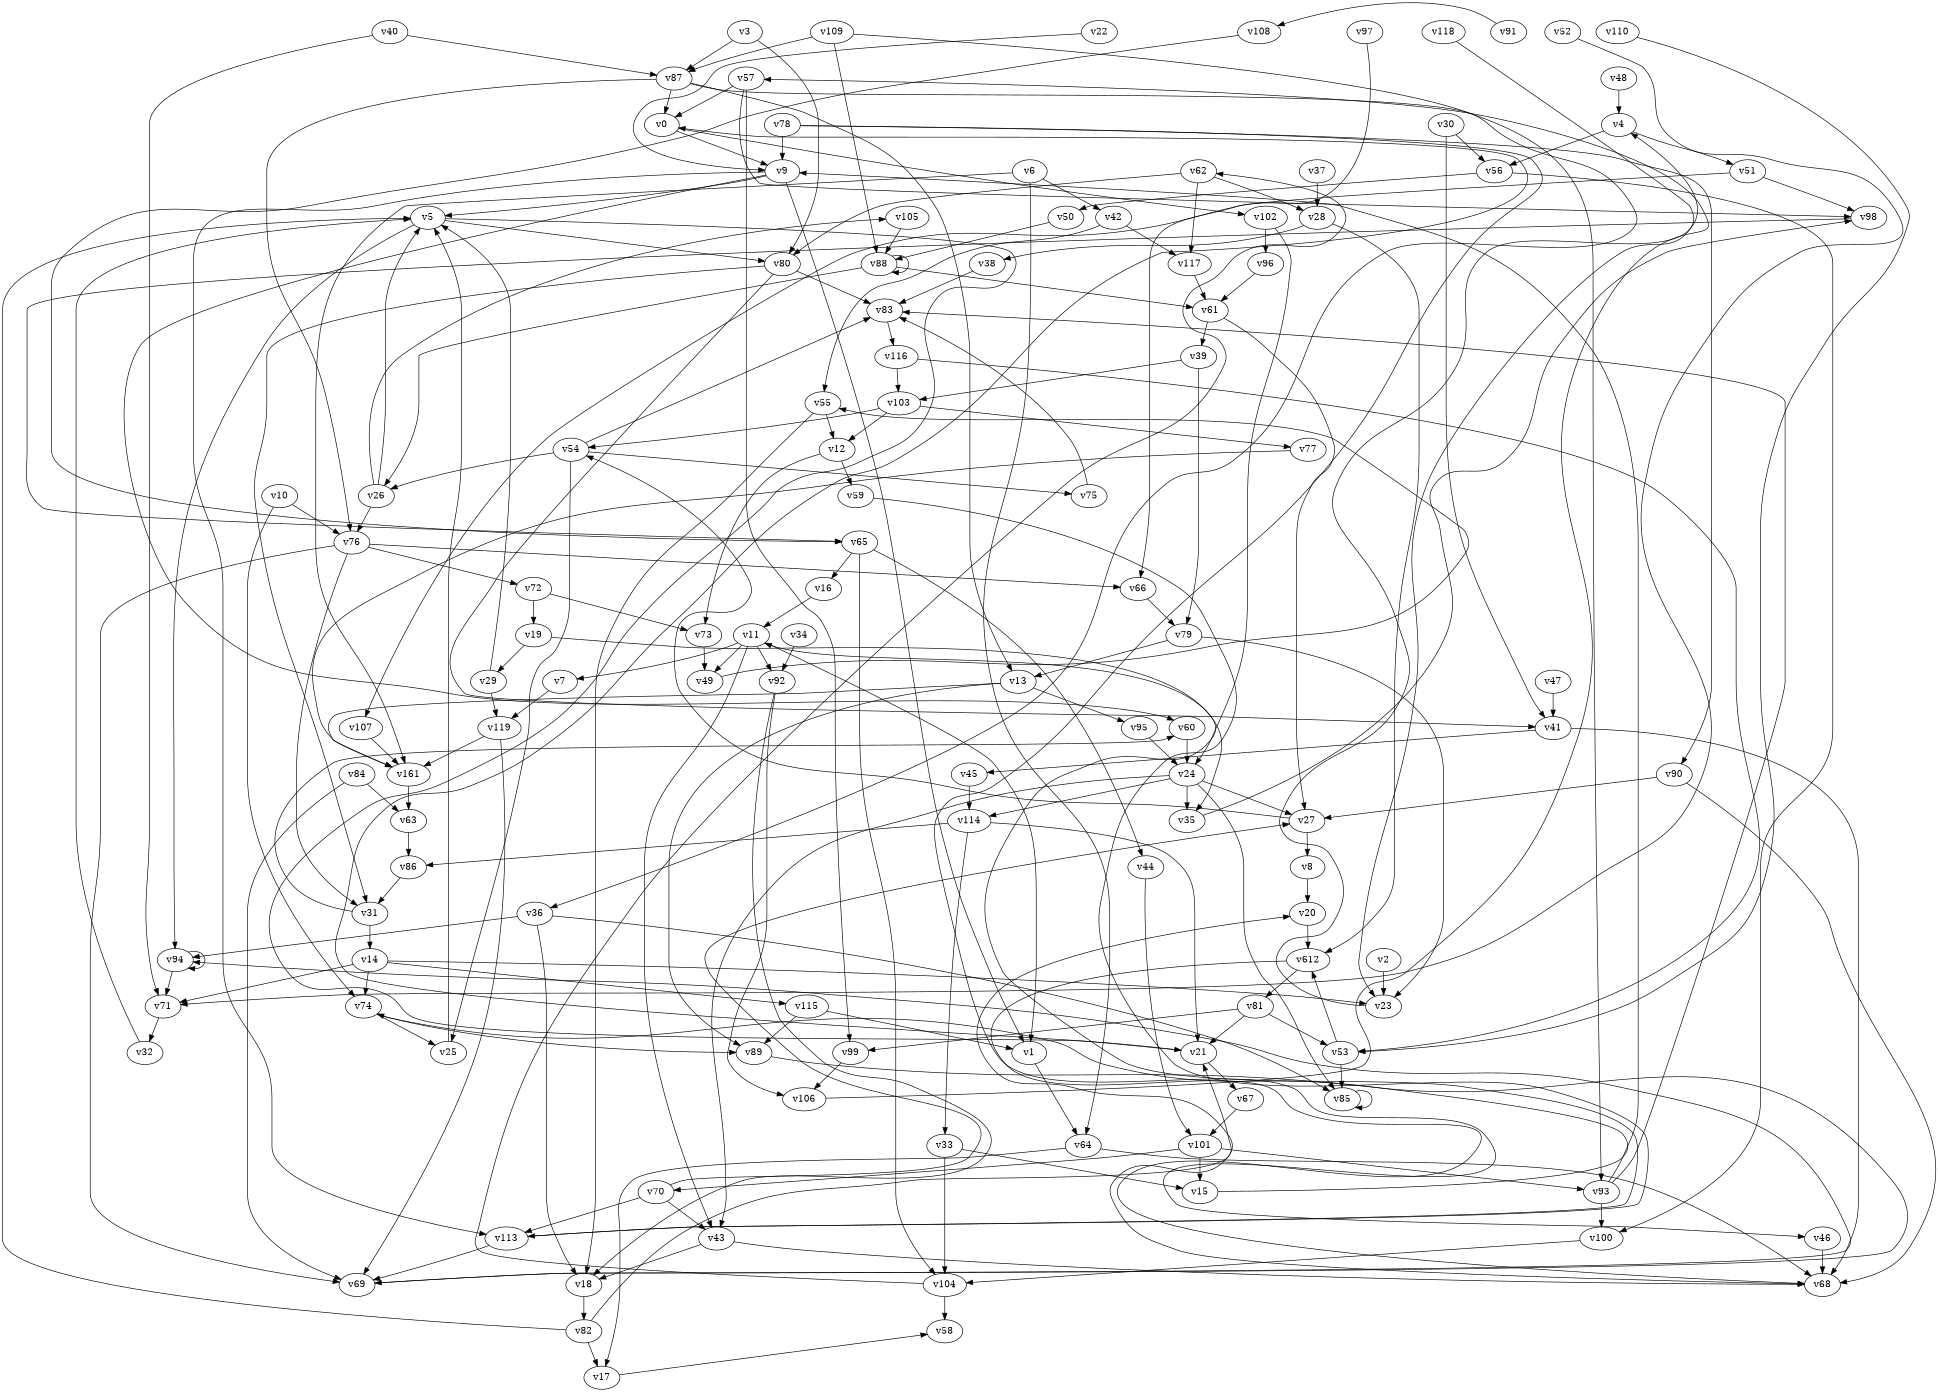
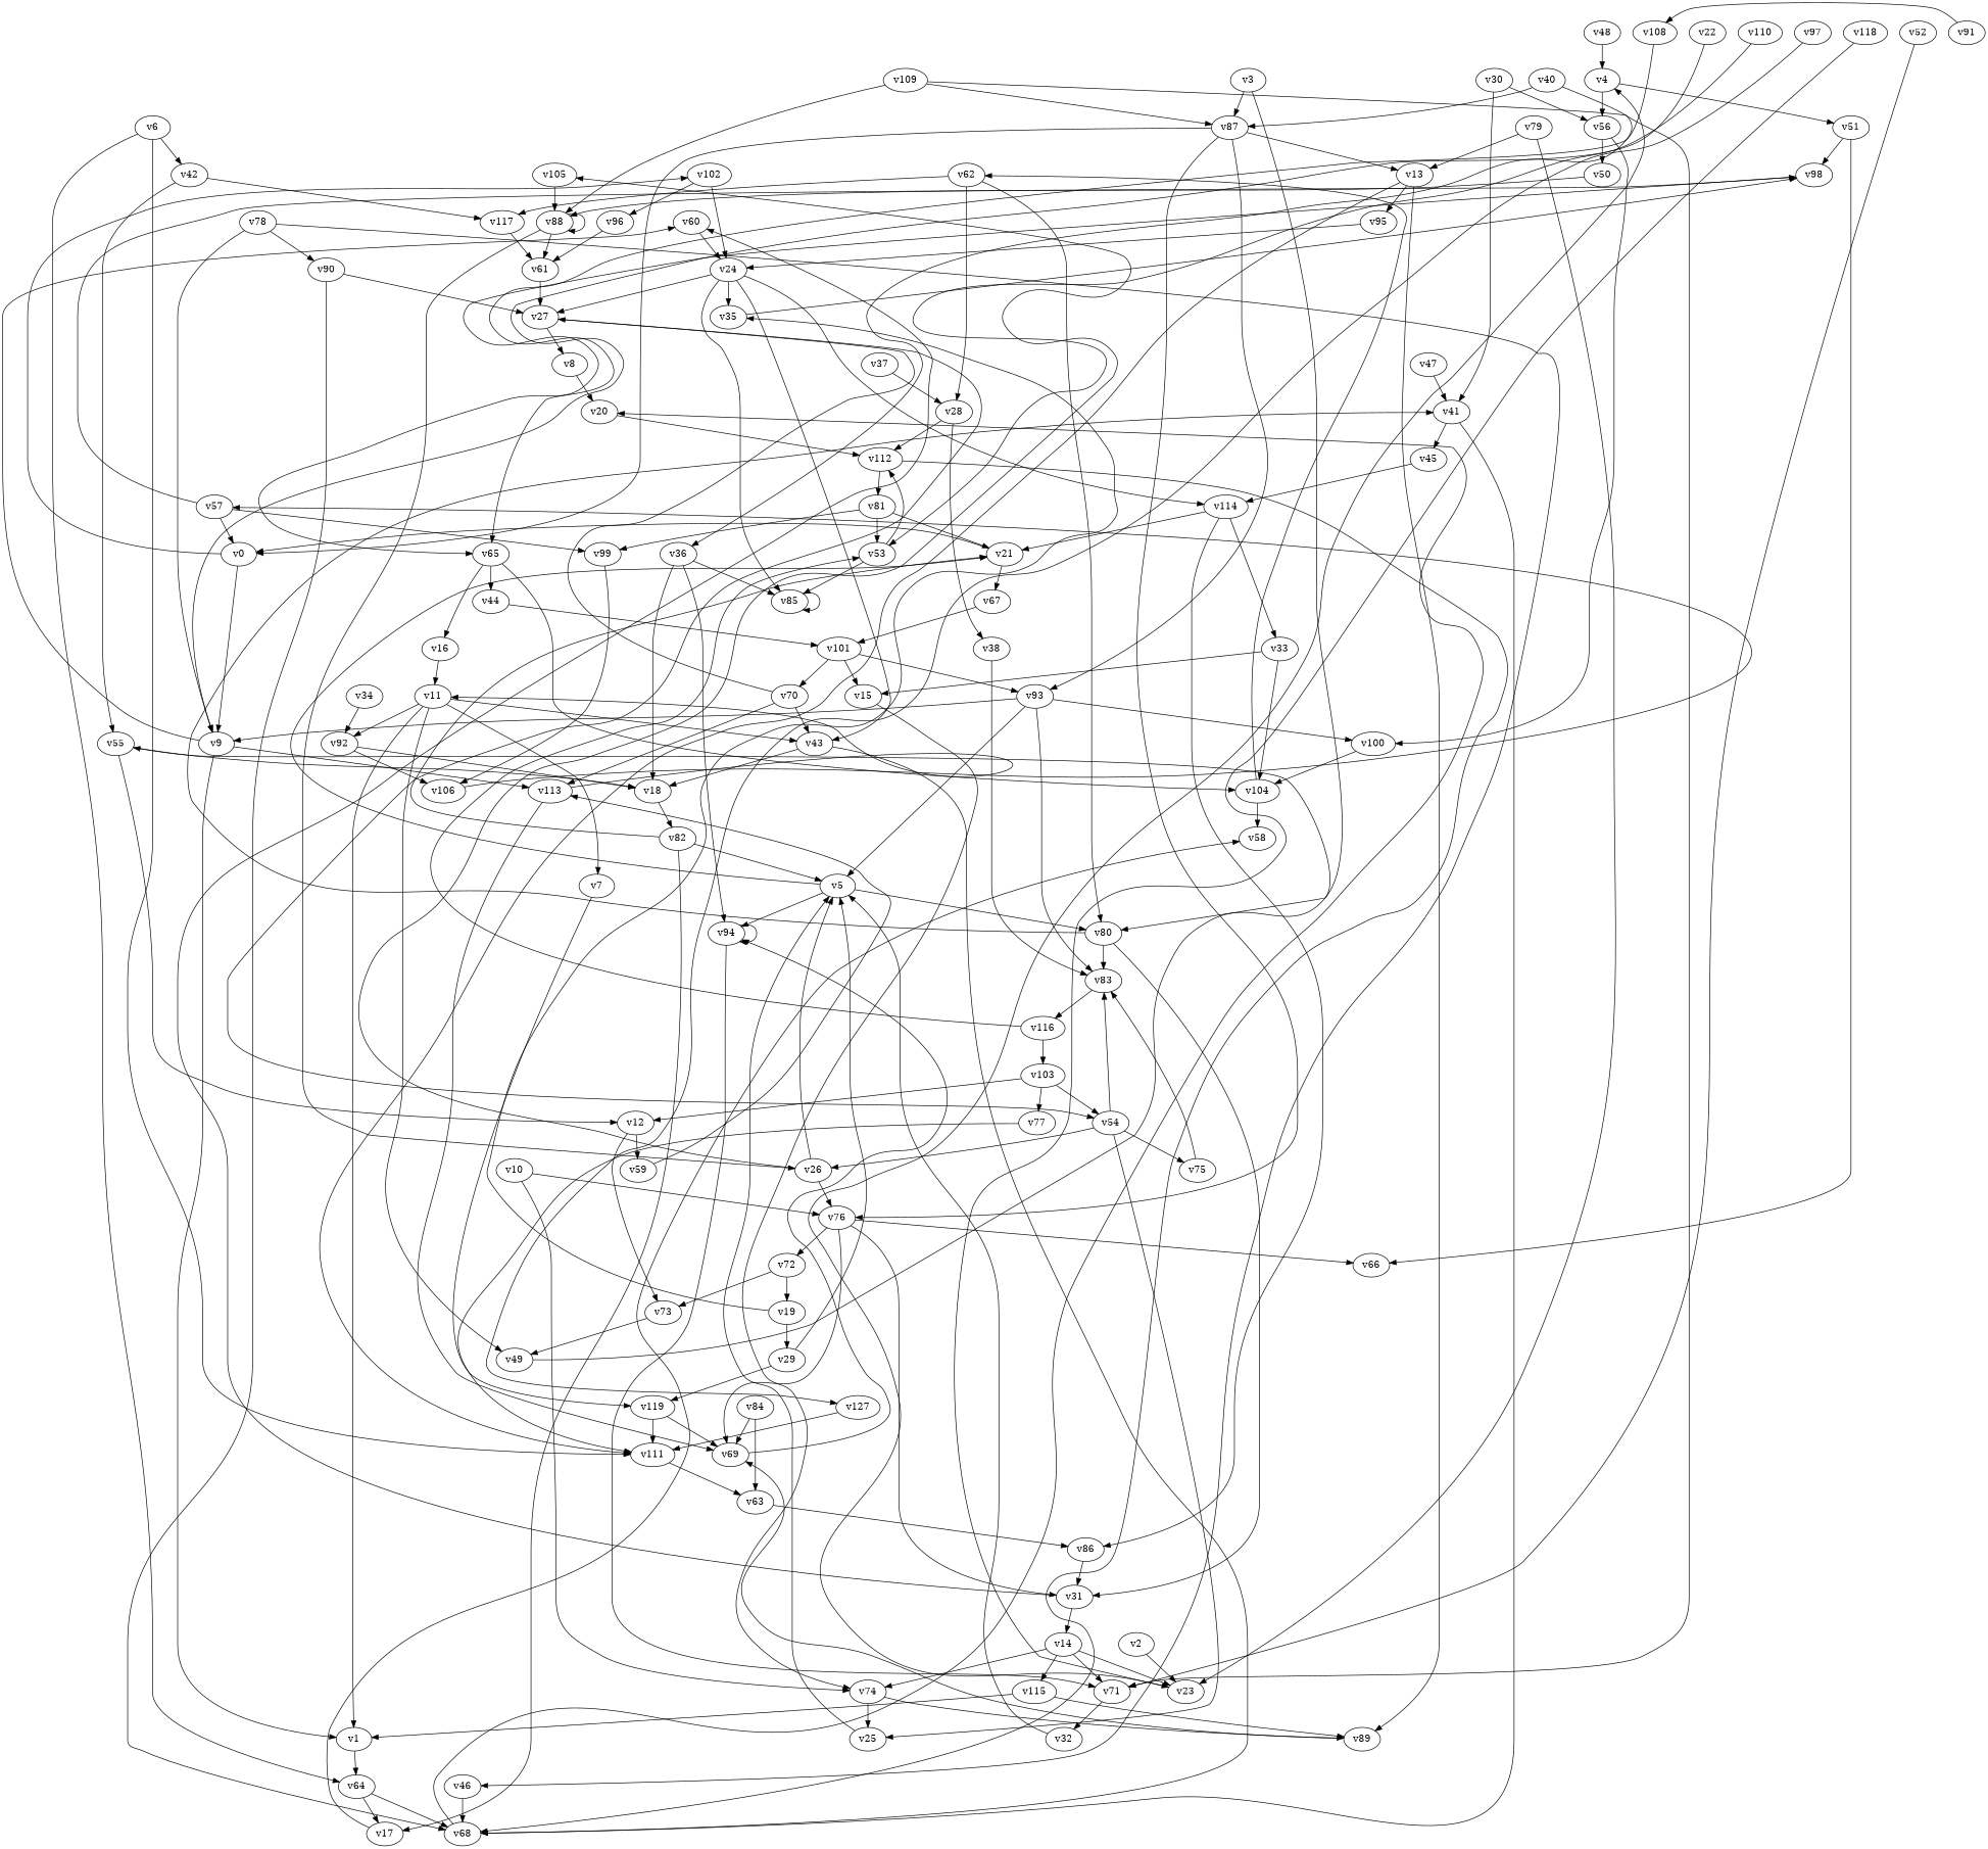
  digraph {
    node [player=1]
    v9 [player=0]
    v0
    v102
    v1 [player=0]
    v60
    v113 [player=0]
    v24 [player=0]
    v96 [player=0]
    v64
    v17
    v68 [player=0]
    v2
    v23
    v4 [player=0]
    v3
    v80
    v87
    v41 [player=0]
    v31
    v83 [player=0]
    v76
    v13 [player=0]
    v93 [player=0]
    v51 [player=0]
    v56 [player=0]
    v98 [player=0]
    v66
    v50 [player=0]
    v100 [player=0]
    v5 [player=0]
    v21 [player=0]
    v94
    v67
    v71
    v6
    v42
-   v111 [label=v161]
+   v111
    v55
    v117 [player=0]
    v63
    v119 [player=0]
    v7
    v69
    v8 [player=0]
    v20
-   v112 [player=0 label=v612]
+   v112 [player=0]
    v11
    v10
    v74
    v89
    v25
    v72
    v43 [player=0]
    v49
    v92 [player=0]
    v18
    v106 [player=0]
    v12 [player=0]
    v59
    v73
    v95 [player=0]
    v14
    v115
    v32 [player=0]
    v15
    v16
    v58
    v82
    v19 [player=0]
    v29 [player=0]
    v35
    v81 [player=0]
    v101
    v22
    v27
    v85 [player=0]
    v114 [player=0]
    v54
    v33 [player=0]
    v86 [player=0]
    v26
    v105 [player=0]
    v88
    v75 [player=0]
    v28
    v38 [player=0]
    v30
    v45 [player=0]
    v104
    v62
    v34 [player=0]
    v65 [player=0]
    v36
    v37 [player=0]
    v116 [player=0]
    v79 [player=0]
-   v39
    v103
    v77
    v40
    v61
    v44
    v70
    v46
    v47
    v48
    v52 [player=0]
    v53
    v57
    v99
    v78 [player=0]
    v90 [player=0]
    v84
    v91 [player=0]
    v108
    v97
-   v107
+   v107 [label=v127]
    v109
    v110 [player=0]
    v118
    v9 -> v1
    v9 -> v60 [constraint="t >= 2"]
    v9 -> v113
    v0 -> v9
    v0 -> v102 [constraint="t < 5"]
    v102 -> v24
    v102 -> v96
    v1 -> v64
    v60 -> v24
    v113 -> v69
    v113 -> v11 [constraint="t < 12"]
    v24 -> v43
    v24 -> v35
    v24 -> v27
    v24 -> v85
    v24 -> v114
    v96 -> v61
    v64 -> v17
    v64 -> v68
    v17 -> v58 [constraint="t < 10"]
    v68 -> v20 [constraint="t >= 4"]
    v2 -> v23
    v23 -> v4 [constraint="t < 7"]
    v4 -> v51
    v4 -> v56
    v3 -> v80
    v3 -> v87
    v80 -> v41 [constraint="t mod 3 == 0"]
    v80 -> v31
    v80 -> v83
    v87 -> v0
    v87 -> v76
    v87 -> v13
    v87 -> v93
    v41 -> v68
    v41 -> v45
    v31 -> v60 [constraint="t >= 1"]
    v31 -> v14
    v83 -> v116
    v76 -> v31
    v76 -> v66
    v76 -> v69
    v76 -> v72
    v13 -> v111 [constraint="t < 12"]
    v13 -> v89
    v13 -> v95
    v93 -> v9
    v93 -> v83
    v93 -> v100
-   v9 -> v5
+   v93 -> v5
    v51 -> v98
    v51 -> v66
    v56 -> v50
    v56 -> v100
    v98 -> v65 [constraint="t >= 4"]
-   v66 -> v79
    v50 -> v88
    v100 -> v104
    v5 -> v80
    v5 -> v21 [constraint="t mod 5 == 0"]
    v5 -> v94
    v21 -> v0 [constraint="t >= 1"]
    v21 -> v67
    v94 -> v94 [constraint="t < 11"]
    v94 -> v71
    v67 -> v101
    v71 -> v32
    v6 -> v64
    v6 -> v42
    v6 -> v111
    v42 -> v55
    v42 -> v117
    v111 -> v63
    v55 -> v18
    v55 -> v12
    v117 -> v61
    v63 -> v86
    v119 -> v111
    v119 -> v69
    v7 -> v119
    v69 -> v94 [constraint="t mod 3 == 2"]
    v8 -> v20
    v20 -> v112
    v112 -> v68 [constraint="t >= 5"]
    v112 -> v81
    v11 -> v1
    v11 -> v7
    v11 -> v43
    v11 -> v49
    v11 -> v92
    v10 -> v76
    v10 -> v74
    v74 -> v89 [constraint="t < 13"]
    v74 -> v25
    v89 -> v69 [constraint="t mod 3 == 2"]
    v25 -> v5
    v72 -> v73
    v72 -> v19
    v43 -> v68
    v43 -> v18
    v49 -> v55 [constraint="t mod 3 == 0"]
    v92 -> v18 [constraint="t mod 3 == 1"]
    v92 -> v106
    v18 -> v82
    v106 -> v57 [constraint="t >= 5"]
    v12 -> v59
    v12 -> v73
    v59 -> v113 [constraint="t >= 5"]
    v73 -> v49
    v95 -> v24
    v14 -> v23
    v14 -> v71
    v14 -> v74
    v14 -> v115
    v115 -> v1
    v115 -> v89
    v32 -> v5
    v15 -> v74 [constraint="t < 14"]
    v16 -> v11
    v82 -> v17
    v82 -> v5
    v82 -> v21 [constraint="t >= 5"]
    v19 -> v29
    v19 -> v35 [constraint="t >= 4"]
    v29 -> v5
    v29 -> v119
    v35 -> v98 [constraint="t mod 5 == 3"]
    v81 -> v21
    v81 -> v53
    v81 -> v99
    v101 -> v93
    v101 -> v15
    v101 -> v70
    v22 -> v9 [constraint="t < 15"]
    v27 -> v8
    v27 -> v54 [constraint="t < 12"]
    v85 -> v85 [constraint="t >= 4"]
    v114 -> v21
    v114 -> v33
    v114 -> v86
    v54 -> v83
    v54 -> v25
    v54 -> v26
    v54 -> v75
    v33 -> v15 [constraint="t mod 3 == 1"]
    v33 -> v104
    v86 -> v31
    v26 -> v76
    v26 -> v5
    v26 -> v105 [constraint="t < 8"]
    v105 -> v88
    v88 -> v26
    v88 -> v88
    v88 -> v61
    v75 -> v83
    v28 -> v112
    v28 -> v38
    v38 -> v83
    v30 -> v41
    v30 -> v56
    v45 -> v114
    v104 -> v58
    v104 -> v62 [constraint="t >= 3"]
    v62 -> v80
    v62 -> v117
    v62 -> v28
    v34 -> v92
    v65 -> v16
    v65 -> v104
    v65 -> v44
    v36 -> v94
    v36 -> v18
    v36 -> v85
    v37 -> v28
    v116 -> v103
    v116 -> v53 [constraint="t < 5"]
    v79 -> v23
    v79 -> v13
-   v39 -> v79
-   v39 -> v103
    v103 -> v12
    v103 -> v54
    v103 -> v77
    v77 -> v111 [constraint="t mod 5 == 3"]
    v40 -> v87
    v40 -> v71
    v61 -> v27
-   v61 -> v39
    v44 -> v101
    v70 -> v113
    v70 -> v43
    v70 -> v27 [constraint="t >= 5"]
    v46 -> v68
    v47 -> v41
    v48 -> v4
    v52 -> v71 [constraint="t >= 1"]
    v53 -> v112
    v53 -> v85
    v57 -> v0
    v57 -> v98 [constraint="t >= 1"]
    v57 -> v99
    v99 -> v106
    v78 -> v9
    v78 -> v46 [constraint="t < 6"]
    v78 -> v90
    v90 -> v68
    v90 -> v27
    v84 -> v63
    v84 -> v69
    v91 -> v108 [constraint="t >= 3"]
    v108 -> v65 [constraint="t >= 2"]
    v97 -> v107 [constraint="t < 6"]
    v107 -> v111
    v109 -> v87
    v109 -> v88
    v109 -> v36 [constraint="t mod 5 == 0"]
    v110 -> v53 [constraint="t >= 3"]
    v118 -> v23 [constraint="t mod 5 == 0"]
  }
